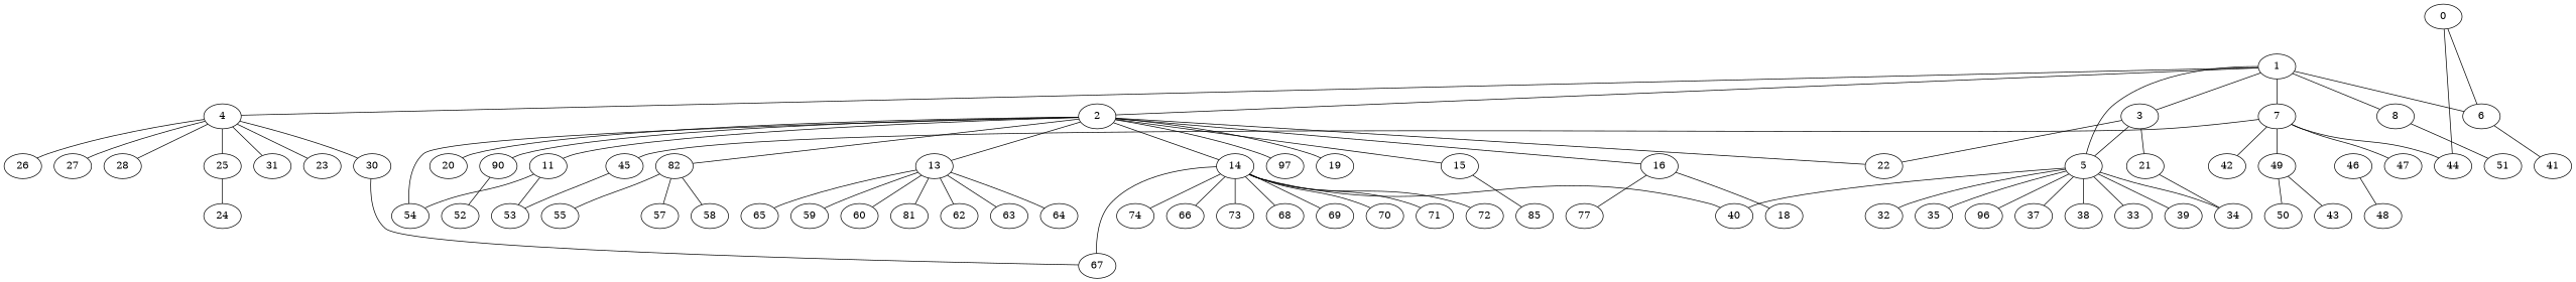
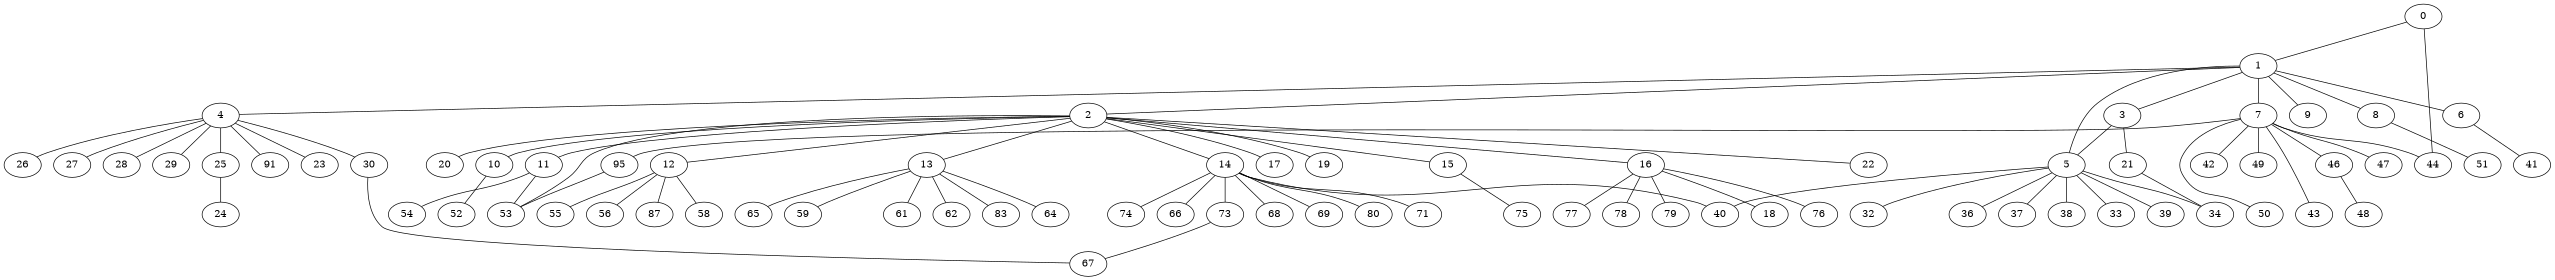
  graph {
    0
    1
    44
    2
    3
    4
    5
    6
    7
    8
-   10 [label=90]
+   9
+   10
    11
-   12 [label=82]
+   12
    13
    14
    15
    16
-   17 [label=97]
+   17
    19
    20
    53
    22
    21
    23
    25
    26
    27
    28
+   29
    30
-   31
+   31 [label=91]
    32
    34
-   35
-   36 [label=96]
+   36
    37
    38
    33
    40
    39
    41
    42
    43
-   45
+   45 [label=95]
    46
    47
    49
    50
    51
    52
    54
-   57
+   56
+   57 [label=87]
    58
    55
    64
    65
    59
-   60
-   61 [label=81]
+   61
    62
-   63
+   63 [label=83]
    67
    68
    69
-   70
+   70 [label=80]
    71
-   72
    73
    74
    66
-   75 [label=85]
+   75
    18
+   76
    77
+   78
+   79
    24
    48
-   0 -- 6
+   0 -- 1
    0 -- 44
    1 -- 2
    1 -- 3
    1 -- 4
    1 -- 5
    1 -- 6
    1 -- 7
    1 -- 8
+   1 -- 9
    2 -- 10
    2 -- 11
    2 -- 12
    2 -- 13
    2 -- 14
    2 -- 15
    2 -- 16
    2 -- 17
    2 -- 19
    2 -- 20
-   2 -- 54
+   2 -- 53
    2 -- 22
    3 -- 5
-   3 -- 22
    3 -- 21
    4 -- 23
    4 -- 25
    4 -- 26
    4 -- 27
    4 -- 28
+   4 -- 29
    4 -- 30
    4 -- 31
    5 -- 32
    5 -- 34
-   5 -- 35
    5 -- 36
    5 -- 37
    5 -- 38
    5 -- 33
    5 -- 40
    5 -- 39
    6 -- 41
    7 -- 44
    7 -- 42
-   49 -- 43
+   7 -- 43
    7 -- 45
+   7 -- 46
    7 -- 47
    7 -- 49
-   49 -- 50
+   7 -- 50
    8 -- 51
    10 -- 52
    11 -- 53
    11 -- 54
+   12 -- 56
    12 -- 57
    12 -- 58
    12 -- 55
    13 -- 64
    13 -- 65
    13 -- 59
-   13 -- 60
    13 -- 61
    13 -- 62
    13 -- 63
    14 -- 40
-   14 -- 67
+   73 -- 67
    14 -- 68
    14 -- 69
    14 -- 70
    14 -- 71
-   14 -- 72
    14 -- 73
    14 -- 74
    14 -- 66
    15 -- 75
    16 -- 18
+   16 -- 76
    16 -- 77
+   16 -- 78
+   16 -- 79
    21 -- 34
    25 -- 24
    30 -- 67
    45 -- 53
    46 -- 48
  }
